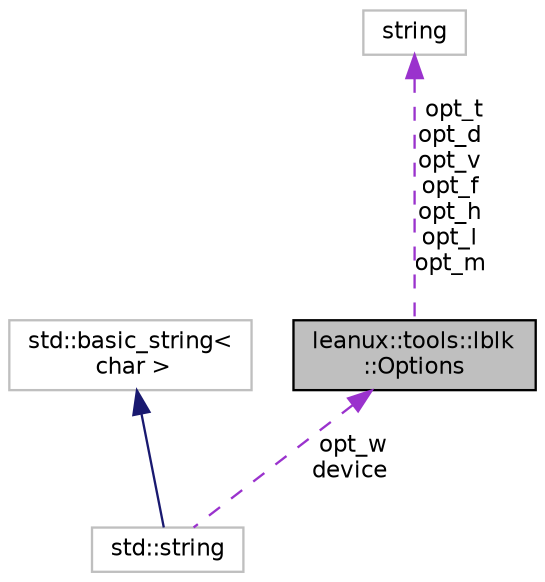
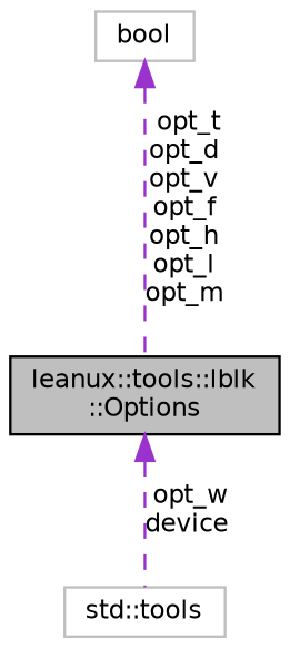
  digraph {
    node [color=grey75 fontname=Helvetica fontsize=10 shape=record]
    edge [color=darkorchid3 dir=back fontname=Helvetica fontsize=10 labelfontname=Helvetica labelfontsize=10 style=dashed]
    n1 [color=black fillcolor=grey75 fontcolor=black height=0.2 label="leanux::tools::lblk\l::Options" style=filled width=0.4]
-   n2 [height=0.2 label="std::string" width=0.4]
-   n3 [height=0.2 label="std::basic_string\<\l char \>" width=0.4]
-   n4 [height=0.2 label=string width=0.4]
+   n2 [height=0.2 label="std::tools" width=0.4]
+   n4 [height=0.2 label=bool width=0.4]
    n1 -> n2 [label=" opt_w\ndevice"]
-   n3 -> n2 [color=midnightblue style=solid]
    n4 -> n1 [label=" opt_t\nopt_d\nopt_v\nopt_f\nopt_h\nopt_l\nopt_m"]
  }
